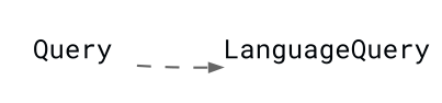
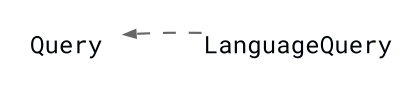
  digraph {
    rankdir=LR
    fontname="Roboto Mono"
    node [fontcolor="#010509FF" fontname="Roboto Mono" fontsize=11 margin=0.01 shape=none color=teal]
    n1 [label=Query]
    n2 [label=LanguageQuery]
-   n1 -> n2 [arrowsize=0.5 color=gray40 style=dashed fontname="Roboto Mono"]
+   n2 -> n1 [arrowsize=0.5 color=gray40 style=dashed fontname="Roboto Mono"]
  }
